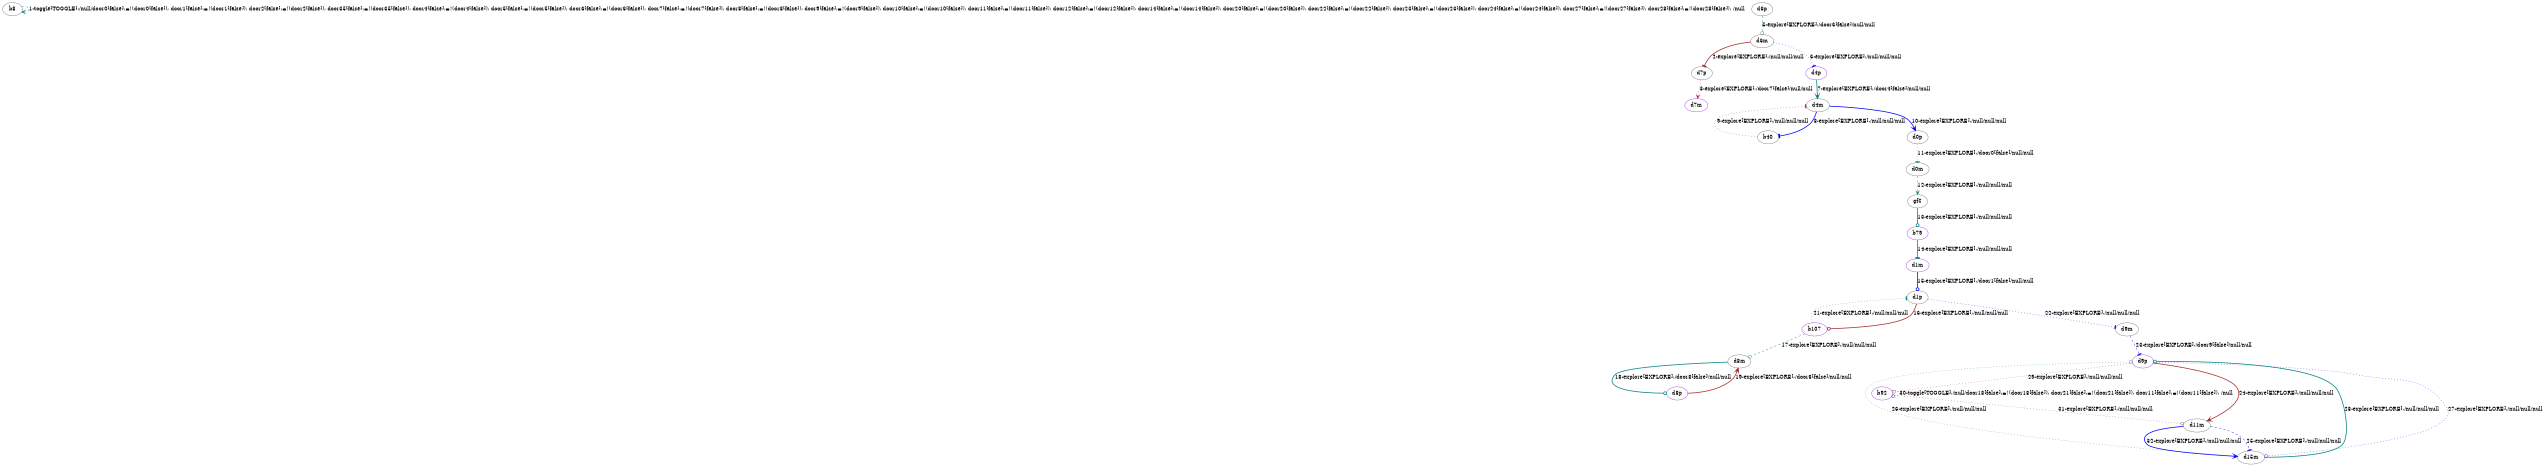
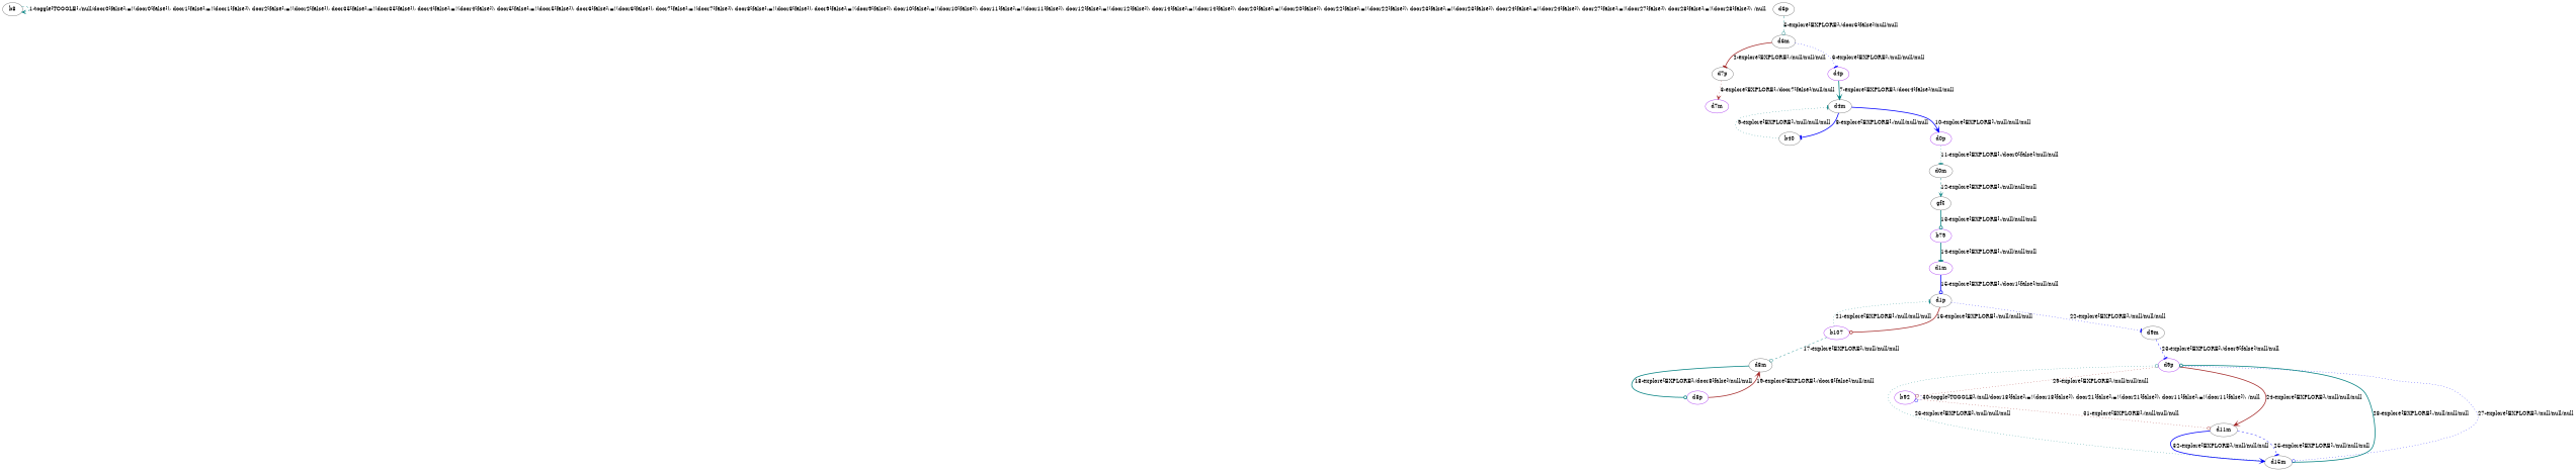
  digraph {
    node [color=gray40]
    edge [arrowhead=odot color=teal style=bold]
    b8
    d7m [color=purple]
    d7p
    d6p
    d6m
    d4p [color=purple]
    d4m
    b40
-   d0p
+   d0p [color=purple]
    d0m
    gf0
    n12 [color=purple label=b79]
    d1m [color=purple]
    d1p
    b107 [color=purple]
    d9m
    d8m
    d9p [color=purple]
    d8p [color=purple]
    d11m
    d15m
    b92 [color=purple]
    b8 -> b8 [arrowhead=vee label="1-toggle[TOGGLE];/null/door0[false]:=!(door0[false]); door1[false]:=!(door1[false]); door2[false]:=!(door2[false]); door35[false]:=!(door35[false]); door4[false]:=!(door4[false]); door5[false]:=!(door5[false]); door6[false]:=!(door6[false]); door7[false]:=!(door7[false]); door8[false]:=!(door8[false]); door9[false]:=!(door9[false]); door10[false]:=!(door10[false]); door11[false]:=!(door11[false]); door12[false]:=!(door12[false]); door14[false]:=!(door14[false]); door20[false]:=!(door20[false]); door22[false]:=!(door22[false]); door23[false]:=!(door23[false]); door24[false]:=!(door24[false]); door27[false]:=!(door27[false]); door28[false]:=!(door28[false]); /null" style=dashed]
    d7p -> d7m [arrowhead=vee color=brown label="3-explore[EXPLORE];/door7[false]/null/null" style=dotted]
    d6p -> d6m [label="5-explore[EXPLORE];/door6[false]/null/null" style=dashed]
    d6m -> d7p [arrowhead=tee color=brown label="2-explore[EXPLORE];/null/null/null"]
    d6m -> d4p [arrowhead=tee color=blue label="6-explore[EXPLORE];/null/null/null" style=dotted]
    d4p -> d4m [arrowhead=vee label="7-explore[EXPLORE];/door4[false]/null/null"]
    d4m -> b40 [arrowhead=tee color=blue label="8-explore[EXPLORE];/null/null/null"]
    d4m -> d0p [arrowhead=vee color=blue label="10-explore[EXPLORE];/null/null/null"]
-   b40 -> d4m [arrowhead=tee color=brown label="9-explore[EXPLORE];/null/null/null" style=dotted]
+   b40 -> d4m [arrowhead=tee label="9-explore[EXPLORE];/null/null/null" style=dotted]
    d0p -> d0m [arrowhead=tee label="11-explore[EXPLORE];/door0[false]/null/null" style=dotted]
    d0m -> gf0 [arrowhead=vee label="12-explore[EXPLORE];/null/null/null" style=dashed]
    gf0 -> n12 [label="13-explore[EXPLORE];/null/null/null"]
    n12 -> d1m [arrowhead=tee label="14-explore[EXPLORE];/null/null/null"]
    d1m -> d1p [color=blue label="15-explore[EXPLORE];/door1[false]/null/null"]
    d1p -> b107 [color=brown label="16-explore[EXPLORE];/null/null/null"]
    d1p -> d9m [arrowhead=tee color=blue label="22-explore[EXPLORE];/null/null/null" style=dotted]
    b107 -> d1p [arrowhead=tee label="21-explore[EXPLORE];/null/null/null" style=dotted]
    b107 -> d8m [label="17-explore[EXPLORE];/null/null/null" style=dashed]
    d9m -> d9p [arrowhead=tee color=blue label="23-explore[EXPLORE];/door9[false]/null/null" style=dashed]
    d8m -> d8p [label="18-explore[EXPLORE];/door8[false]/null/null"]
    d9p -> d11m [arrowhead=vee color=brown label="24-explore[EXPLORE];/null/null/null"]
    d9p -> d15m [color=blue label="27-explore[EXPLORE];/null/null/null" style=dotted]
    d9p -> b92 [color=brown label="29-explore[EXPLORE];/null/null/null" style=dotted]
    d8p -> d8m [arrowhead=vee color=brown label="19-explore[EXPLORE];/door8[false]/null/null"]
    d11m -> d15m [arrowhead=tee color=blue label="25-explore[EXPLORE];/null/null/null" style=dashed]
    d11m -> d15m [arrowhead=vee color=blue label="32-explore[EXPLORE];/null/null/null"]
    d15m -> d9p [label="26-explore[EXPLORE];/null/null/null" style=dotted]
    d15m -> d9p [label="28-explore[EXPLORE];/null/null/null"]
    b92 -> d11m [color=brown label="31-explore[EXPLORE];/null/null/null" style=dotted]
    b92 -> b92 [color=blue label="30-toggle[TOGGLE];/null/door18[false]:=!(door18[false]); door21[false]:=!(door21[false]); door11[false]:=!(door11[false]); /null" style=dotted]
  }
